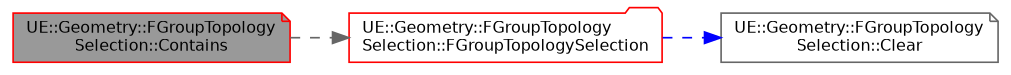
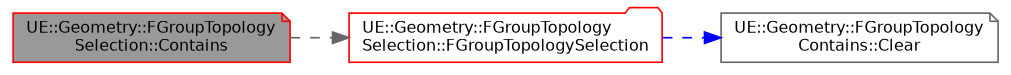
  digraph {
    rankdir=LR
    node [color=red fillcolor=white fontname=Helvetica fontsize=10 shape=note style=filled]
    edge [fontname=Helvetica fontsize=10 labelfontname=Helvetica labelfontsize=10 style=dashed]
    n1 [fillcolor=grey60 fontcolor=black height=0.2 label="UE::Geometry::FGroupTopology\lSelection::Contains" width=0.4]
    n2 [height=0.2 label="UE::Geometry::FGroupTopology\lSelection::FGroupTopologySelection" shape=folder width=0.4]
-   n3 [color=gray40 height=0.2 label="UE::Geometry::FGroupTopology\lSelection::Clear" width=0.4]
+   n3 [color=gray40 height=0.2 label="UE::Geometry::FGroupTopology\lContains::Clear" width=0.4]
    n1 -> n2 [color=gray40]
    n2 -> n3 [color=blue]
  }
